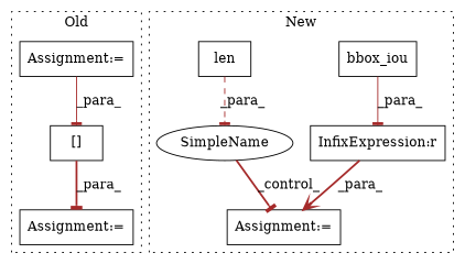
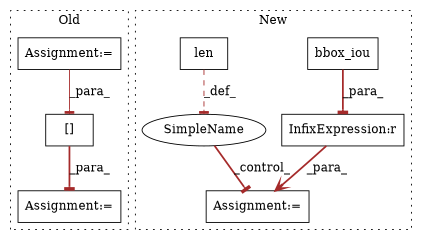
  digraph {
    node [a=7 l="4,1" shape=box]
    edge [arrowhead=tee color=brown style=bold]
    n1 [a=2 label="[]" s="2970,2980"]
    n2 [l=1 label="Assignment:=" s=2969]
    n3 [l=1 label="Assignment:=" s=2939]
    n4 [a=32 l="9,1" label=bbox_iou s="2936,2966"]
    n5 [a=42 label=SimpleName shape=ellipse l=""]
    n6 [a=27 l=4 label="InfixExpression:r" s=3027]
    n7 [a=32 label=len s="2477,2492"]
    n8 [l="80,2" label="Assignment:=" s="3122,3241"]
    subgraph cluster_1 {
      label=Old
      style=dotted
      n1
      n2
      n3
    }
    subgraph cluster_2 {
      label=New
      style=dotted
      n4
      n5
      n6
      n7
      n8
    }
    n1 -> n2 [label=_para_]
    n3 -> n1 [label=_para_ style=solid]
-   n4 -> n6 [label=_para_ style=solid]
+   n4 -> n6 [label=_para_]
    n5 -> n8 [label=_control_]
    n6 -> n8 [arrowhead=vee label=_para_]
-   n7 -> n5 [label=_para_ style=dashed]
+   n7 -> n5 [label=_def_ style=dashed]
  }
